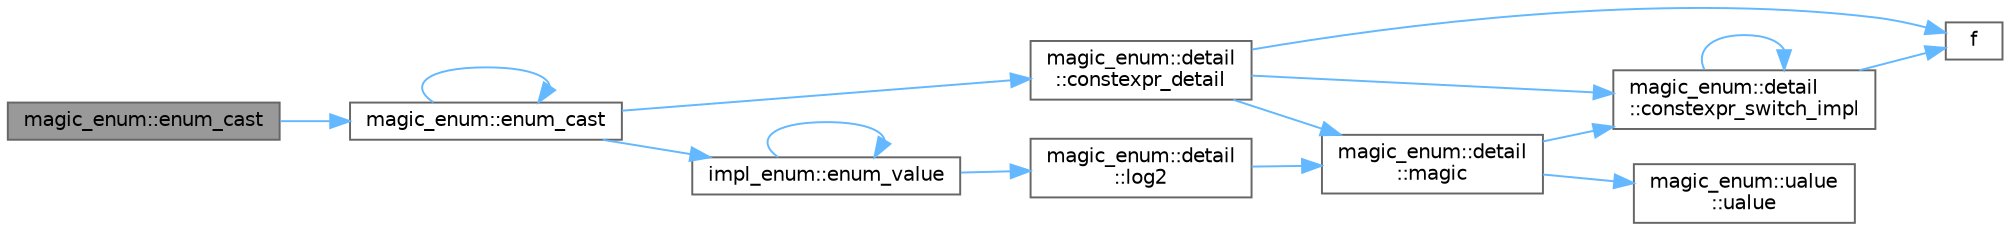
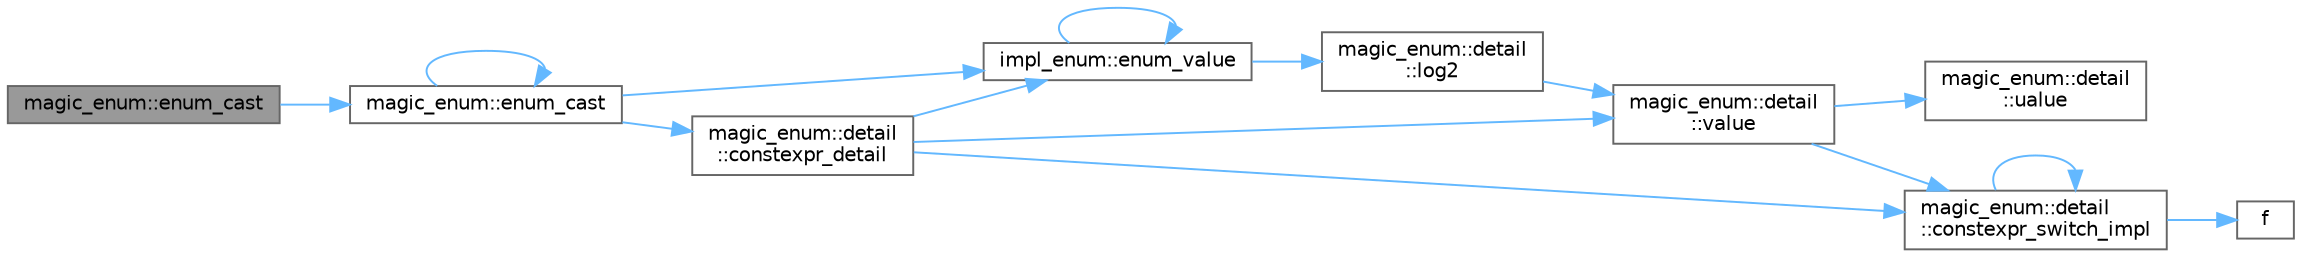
  digraph {
    rankdir=LR
    node [color=grey40 fillcolor=white fontname=Helvetica fontsize=10 shape=box style=filled]
    edge [color=steelblue1 fontname=Helvetica fontsize=10 labelfontname=Helvetica labelfontsize=10 style=solid]
    n1 [color=gray40 fillcolor=grey60 fontcolor=black height=0.2 label="magic_enum::enum_cast" width=0.4]
    n2 [height=0.2 label="magic_enum::enum_cast" width=0.4]
    n3 [height=0.2 label="magic_enum::detail\l::constexpr_detail" width=0.4]
    n4 [height=0.2 label="impl_enum::enum_value" width=0.4]
    n5 [height=0.2 label="magic_enum::detail\l::constexpr_switch_impl" width=0.4]
    n6 [height=0.2 label=f width=0.4]
-   n7 [height=0.2 label="magic_enum::detail\l::magic" width=0.4]
+   n7 [height=0.2 label="magic_enum::detail\l::value" width=0.4]
    n8 [height=0.2 label="magic_enum::detail\l::log2" width=0.4]
-   n9 [height=0.2 label="magic_enum::ualue\l::ualue" width=0.4]
+   n9 [height=0.2 label="magic_enum::detail\l::ualue" width=0.4]
    n1 -> n2
    n2 -> n2
    n2 -> n3
    n2 -> n4
    n3 -> n5
-   n3 -> n6
+   n3 -> n4
    n3 -> n7
    n4 -> n4
    n4 -> n8
    n5 -> n5
    n5 -> n6
    n7 -> n5
    n7 -> n9
    n8 -> n7
  }
